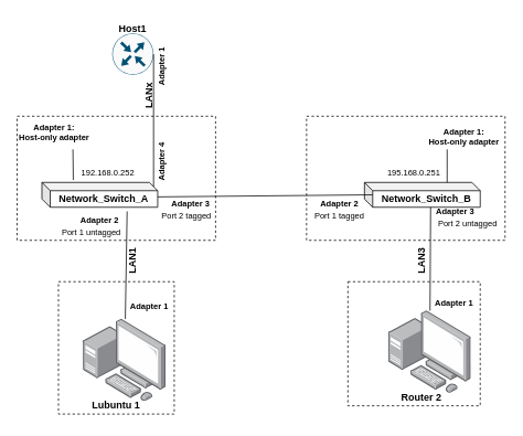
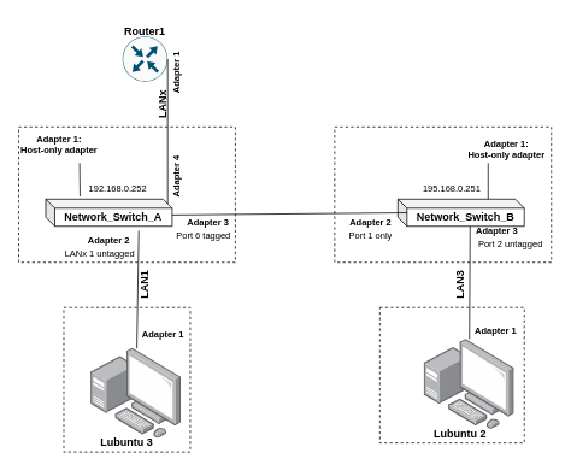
  <mxCell id="0" />
  <mxCell id="1" parent="0" />
  <mxCell id="2" value="" style="rounded=0;whiteSpace=wrap;html=1;textOpacity=0;fillColor=none;dashed=1;" parent="1" vertex="1"><mxGeometry x="420" y="340" width="160" height="150" as="geometry" /></mxCell>
  <mxCell id="3" value="" style="rounded=0;whiteSpace=wrap;html=1;textOpacity=0;fillColor=none;dashed=1;" parent="1" vertex="1"><mxGeometry x="70" y="340" width="140" height="160" as="geometry" /></mxCell>
  <mxCell id="4" value="" style="rounded=0;whiteSpace=wrap;html=1;textOpacity=0;fillColor=none;dashed=1;" parent="1" vertex="1"><mxGeometry x="370" y="140" width="240" height="150" as="geometry" /></mxCell>
  <mxCell id="5" value="" style="rounded=0;whiteSpace=wrap;html=1;textOpacity=0;fillColor=none;dashed=1;" parent="1" vertex="1"><mxGeometry x="20" y="140" width="240" height="150" as="geometry" /></mxCell>
  <mxCell id="6" value="" style="points=[];aspect=fixed;html=1;align=center;shadow=0;dashed=0;image;image=img/lib/allied_telesis/computer_and_terminals/Personal_Computer_with_Server.svg;" parent="1" vertex="1"><mxGeometry x="100" y="385" width="100" height="100" as="geometry" /></mxCell>
- <mxCell id="7" value="Lubuntu 1" style="text;strokeColor=none;align=center;fillColor=none;html=1;verticalAlign=middle;whiteSpace=wrap;rounded=0;fontStyle=1" parent="1" vertex="1"><mxGeometry x="110" y="475" width="60" height="30" as="geometry" /></mxCell>
+ <mxCell id="7" value="Lubuntu 3" style="text;strokeColor=none;align=center;fillColor=none;html=1;verticalAlign=middle;whiteSpace=wrap;rounded=0;fontStyle=1" parent="1" vertex="1"><mxGeometry x="110" y="475" width="60" height="30" as="geometry" /></mxCell>
  <mxCell id="8" value="" style="points=[];aspect=fixed;html=1;align=center;shadow=0;dashed=0;image;image=img/lib/allied_telesis/computer_and_terminals/Personal_Computer_with_Server.svg;" parent="1" vertex="1"><mxGeometry x="469" y="375" width="100" height="100" as="geometry" /></mxCell>
- <mxCell id="9" value="Router 2" style="text;strokeColor=none;align=center;fillColor=none;html=1;verticalAlign=middle;whiteSpace=wrap;rounded=0;fontStyle=1" parent="1" vertex="1"><mxGeometry x="479" y="465" width="60" height="30" as="geometry" /></mxCell>
+ <mxCell id="9" value="Lubuntu 2" style="text;strokeColor=none;align=center;fillColor=none;html=1;verticalAlign=middle;whiteSpace=wrap;rounded=0;fontStyle=1" parent="1" vertex="1"><mxGeometry x="479" y="465" width="60" height="30" as="geometry" /></mxCell>
  <mxCell id="10" value="Network_Switch_A" style="shape=cube;whiteSpace=wrap;html=1;boundedLbl=1;backgroundOutline=1;darkOpacity=0.05;darkOpacity2=0.1;direction=east;size=10;fontStyle=1" parent="1" vertex="1"><mxGeometry x="50" y="220" width="140" height="30" as="geometry" /></mxCell>
  <mxCell id="11" value="Network_Switch_B" style="shape=cube;whiteSpace=wrap;html=1;boundedLbl=1;backgroundOutline=1;darkOpacity=0.05;darkOpacity2=0.1;direction=east;size=10;fontStyle=1" parent="1" vertex="1"><mxGeometry x="440" y="220" width="140" height="30" as="geometry" /></mxCell>
  <mxCell id="12" value="" style="endArrow=none;html=1;rounded=0;entryX=0.736;entryY=1.167;entryDx=0;entryDy=0;entryPerimeter=0;" parent="1" source="6" target="10" edge="1"><mxGeometry x="-0.714" y="-66" width="50" height="50" relative="1" as="geometry"><mxPoint x="210" y="330" as="sourcePoint" /><mxPoint x="190" y="250" as="targetPoint" /><mxPoint as="offset" /></mxGeometry></mxCell>
  <mxCell id="13" value="" style="endArrow=none;html=1;rounded=0;" parent="1" source="8" edge="1"><mxGeometry width="50" height="50" relative="1" as="geometry"><mxPoint x="465.806" y="355" as="sourcePoint" /><mxPoint x="520" y="250" as="targetPoint" /></mxGeometry></mxCell>
  <mxCell id="14" value="" style="endArrow=none;html=1;rounded=0;startArrow=none;exitX=0;exitY=0.25;exitDx=0;exitDy=0;" parent="1" source="24" edge="1"><mxGeometry width="50" height="50" relative="1" as="geometry"><mxPoint x="279.996" y="287.5" as="sourcePoint" /><mxPoint x="450" y="235" as="targetPoint" /></mxGeometry></mxCell>
  <mxCell id="15" value="&lt;font style=&quot;font-size: 10px;&quot;&gt;Adapter 2&lt;/font&gt;" style="text;strokeColor=none;align=center;fillColor=none;html=1;verticalAlign=middle;whiteSpace=wrap;rounded=0;rotation=0;fontStyle=1" parent="1" vertex="1"><mxGeometry x="80" y="250" width="80" height="30" as="geometry" /></mxCell>
  <mxCell id="16" value="Adapter 2" style="text;strokeColor=none;align=center;fillColor=none;html=1;verticalAlign=middle;whiteSpace=wrap;rounded=0;rotation=0;fontStyle=1;fontSize=10;" parent="1" vertex="1"><mxGeometry x="370" y="230" width="80" height="30" as="geometry" /></mxCell>
  <mxCell id="17" value="Adapter 3" style="text;strokeColor=none;align=center;fillColor=none;html=1;verticalAlign=middle;whiteSpace=wrap;rounded=0;rotation=0;fontStyle=1;fontSize=10;" parent="1" vertex="1"><mxGeometry x="509.5" y="240" width="80" height="30" as="geometry" /></mxCell>
  <mxCell id="18" value="Adapter 1" style="text;strokeColor=none;align=center;fillColor=none;html=1;verticalAlign=middle;whiteSpace=wrap;rounded=0;rotation=0;fontStyle=1;fontSize=10;" parent="1" vertex="1"><mxGeometry x="140" y="355" width="80" height="30" as="geometry" /></mxCell>
  <mxCell id="19" value="&lt;font style=&quot;font-size: 10px;&quot;&gt;Adapter 1&amp;nbsp;&lt;/font&gt;" style="text;strokeColor=none;align=center;fillColor=none;html=1;verticalAlign=middle;whiteSpace=wrap;rounded=0;rotation=0;fontStyle=1" parent="1" vertex="1"><mxGeometry x="509.5" y="350" width="80" height="30" as="geometry" /></mxCell>
  <mxCell id="20" value="" style="endArrow=none;html=1;rounded=0;entryX=0.271;entryY=-0.1;entryDx=0;entryDy=0;entryPerimeter=0;exitX=0.75;exitY=1;exitDx=0;exitDy=0;" parent="1" source="21" target="10" edge="1"><mxGeometry width="50" height="50" relative="1" as="geometry"><mxPoint x="40" y="180" as="sourcePoint" /><mxPoint x="80" y="230" as="targetPoint" /></mxGeometry></mxCell>
  <mxCell id="21" value="&lt;font style=&quot;font-size: 10px;&quot;&gt;Adapter 1:&lt;br style=&quot;font-size: 10px;&quot;&gt;Host-only adapter&lt;/font&gt;" style="text;strokeColor=none;align=center;fillColor=none;html=1;verticalAlign=middle;whiteSpace=wrap;rounded=0;dashed=1;fontStyle=1;fontSize=10;" parent="1" vertex="1"><mxGeometry x="20" y="140" width="90" height="40" as="geometry" /></mxCell>
  <mxCell id="22" value="" style="endArrow=none;html=1;rounded=0;" parent="1" edge="1"><mxGeometry width="50" height="50" relative="1" as="geometry"><mxPoint x="540" y="220" as="sourcePoint" /><mxPoint x="540" y="180" as="targetPoint" /></mxGeometry></mxCell>
  <mxCell id="23" value="&lt;font style=&quot;font-size: 10px;&quot;&gt;Adapter 1:&lt;br style=&quot;font-size: 10px;&quot;&gt;Host-only adapter&lt;/font&gt;" style="text;strokeColor=none;align=center;fillColor=none;html=1;verticalAlign=middle;whiteSpace=wrap;rounded=0;dashed=1;fontSize=10;fontStyle=1" parent="1" vertex="1"><mxGeometry x="509.5" y="150" width="100.5" height="30" as="geometry" /></mxCell>
  <mxCell id="24" value="Adapter 3" style="text;strokeColor=none;align=center;fillColor=none;html=1;verticalAlign=middle;whiteSpace=wrap;rounded=0;rotation=0;fontStyle=1;fontSize=10;" parent="1" vertex="1"><mxGeometry x="190" y="230" width="80" height="30" as="geometry" /></mxCell>
  <mxCell id="25" value="" style="endArrow=none;html=1;rounded=0;" parent="1" source="10" target="24" edge="1"><mxGeometry width="50" height="50" relative="1" as="geometry"><mxPoint x="190" y="235" as="sourcePoint" /><mxPoint x="450" y="235" as="targetPoint" /></mxGeometry></mxCell>
  <mxCell id="26" value="&lt;b&gt;&lt;font style=&quot;font-size: 12px;&quot;&gt;LAN1&lt;/font&gt;&lt;/b&gt;" style="text;strokeColor=none;align=center;fillColor=none;html=1;verticalAlign=middle;whiteSpace=wrap;rounded=0;dashed=1;fontSize=10;rotation=-90;" parent="1" vertex="1"><mxGeometry x="130" y="300" width="60" height="30" as="geometry" /></mxCell>
  <mxCell id="27" value="&lt;b&gt;&lt;font style=&quot;font-size: 12px;&quot;&gt;LAN3&lt;/font&gt;&lt;/b&gt;" style="text;strokeColor=none;align=center;fillColor=none;html=1;verticalAlign=middle;whiteSpace=wrap;rounded=0;dashed=1;fontSize=10;rotation=-90;" parent="1" vertex="1"><mxGeometry x="480" y="300" width="60" height="30" as="geometry" /></mxCell>
- <mxCell id="28" value="Port 1 tagged" style="text;strokeColor=none;align=center;fillColor=none;html=1;verticalAlign=middle;whiteSpace=wrap;rounded=0;dashed=1;fontSize=10;" parent="1" vertex="1"><mxGeometry x="365" y="250" width="90" height="20" as="geometry" /></mxCell>
+ <mxCell id="28" value="Port 1 only" style="text;strokeColor=none;align=center;fillColor=none;html=1;verticalAlign=middle;whiteSpace=wrap;rounded=0;dashed=1;fontSize=10;" parent="1" vertex="1"><mxGeometry x="365" y="250" width="90" height="20" as="geometry" /></mxCell>
  <mxCell id="29" value="Port 2 untagged" style="text;strokeColor=none;align=center;fillColor=none;html=1;verticalAlign=middle;whiteSpace=wrap;rounded=0;dashed=1;fontSize=10;" parent="1" vertex="1"><mxGeometry x="520" y="260" width="90" height="20" as="geometry" /></mxCell>
- <mxCell id="30" value="Port 1 untagged" style="text;strokeColor=none;align=center;fillColor=none;html=1;verticalAlign=middle;whiteSpace=wrap;rounded=0;dashed=1;fontSize=10;" parent="1" vertex="1"><mxGeometry x="65" y="270" width="90" height="20" as="geometry" /></mxCell>
- <mxCell id="31" value="Port 2 tagged" style="text;strokeColor=none;align=center;fillColor=none;html=1;verticalAlign=middle;whiteSpace=wrap;rounded=0;dashed=1;fontSize=10;" parent="1" vertex="1"><mxGeometry x="180" y="250" width="90" height="20" as="geometry" /></mxCell>
+ <mxCell id="30" value="LANx 1 untagged" style="text;strokeColor=none;align=center;fillColor=none;html=1;verticalAlign=middle;whiteSpace=wrap;rounded=0;dashed=1;fontSize=10;" parent="1" vertex="1"><mxGeometry x="65" y="270" width="90" height="20" as="geometry" /></mxCell>
+ <mxCell id="31" value="Port 6 tagged" style="text;strokeColor=none;align=center;fillColor=none;html=1;verticalAlign=middle;whiteSpace=wrap;rounded=0;dashed=1;fontSize=10;" parent="1" vertex="1"><mxGeometry x="180" y="250" width="90" height="20" as="geometry" /></mxCell>
  <mxCell id="32" value="192.168.0.252" style="text;strokeColor=none;align=center;fillColor=none;html=1;verticalAlign=middle;whiteSpace=wrap;rounded=0;dashed=1;fontSize=10;" parent="1" vertex="1"><mxGeometry x="85" y="200" width="90" height="15" as="geometry" /></mxCell>
  <mxCell id="33" value="195.168.0.251" style="text;strokeColor=none;align=center;fillColor=none;html=1;verticalAlign=middle;whiteSpace=wrap;rounded=0;dashed=1;fontSize=10;" parent="1" vertex="1"><mxGeometry x="455" y="200" width="90" height="15" as="geometry" /></mxCell>
  <mxCell id="34" value="" style="sketch=0;points=[[0.5,0,0],[1,0.5,0],[0.5,1,0],[0,0.5,0],[0.145,0.145,0],[0.856,0.145,0],[0.855,0.856,0],[0.145,0.855,0]];verticalLabelPosition=bottom;html=1;verticalAlign=top;aspect=fixed;align=center;pointerEvents=1;shape=mxgraph.cisco19.rect;prIcon=router;fillColor=#FAFAFA;strokeColor=#005073;" vertex="1" parent="1"><mxGeometry x="135" y="40" width="50" height="50" as="geometry" /></mxCell>
- <mxCell id="35" value="Host1" style="text;strokeColor=none;align=center;fillColor=none;html=1;verticalAlign=middle;whiteSpace=wrap;rounded=0;fontStyle=1" vertex="1" parent="1"><mxGeometry x="130" y="20" width="60" height="30" as="geometry" /></mxCell>
+ <mxCell id="35" value="Router1" style="text;strokeColor=none;align=center;fillColor=none;html=1;verticalAlign=middle;whiteSpace=wrap;rounded=0;fontStyle=1" vertex="1" parent="1"><mxGeometry x="130" y="20" width="60" height="30" as="geometry" /></mxCell>
  <mxCell id="36" value="" style="endArrow=none;html=1;rounded=0;entryX=1;entryY=0.5;entryDx=0;entryDy=0;entryPerimeter=0;exitX=0;exitY=0;exitDx=135;exitDy=5;exitPerimeter=0;" edge="1" parent="1" source="10" target="34"><mxGeometry width="50" height="50" relative="1" as="geometry"><mxPoint x="300" y="340" as="sourcePoint" /><mxPoint x="350" y="290" as="targetPoint" /></mxGeometry></mxCell>
  <mxCell id="37" value="Adapter 4" style="text;strokeColor=none;align=center;fillColor=none;html=1;verticalAlign=middle;whiteSpace=wrap;rounded=0;rotation=-90;fontStyle=1;fontSize=10;" vertex="1" parent="1"><mxGeometry x="155" y="180" width="80" height="30" as="geometry" /></mxCell>
  <mxCell id="38" value="&lt;b&gt;&lt;font style=&quot;font-size: 12px;&quot;&gt;LANx&lt;/font&gt;&lt;/b&gt;" style="text;strokeColor=none;align=center;fillColor=none;html=1;verticalAlign=middle;whiteSpace=wrap;rounded=0;dashed=1;fontSize=10;rotation=-90;" vertex="1" parent="1"><mxGeometry x="150" y="100" width="60" height="30" as="geometry" /></mxCell>
  <mxCell id="39" value="Adapter 1" style="text;strokeColor=none;align=center;fillColor=none;html=1;verticalAlign=middle;whiteSpace=wrap;rounded=0;rotation=-90;fontStyle=1;fontSize=10;" vertex="1" parent="1"><mxGeometry x="160" y="70" width="70" height="20" as="geometry" /></mxCell>
